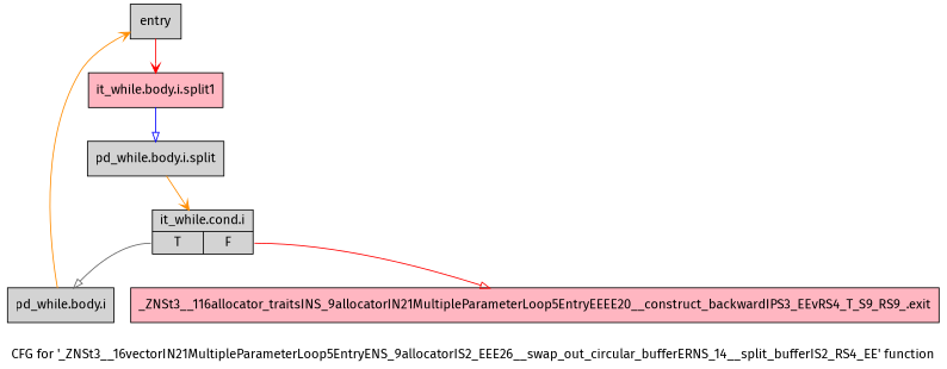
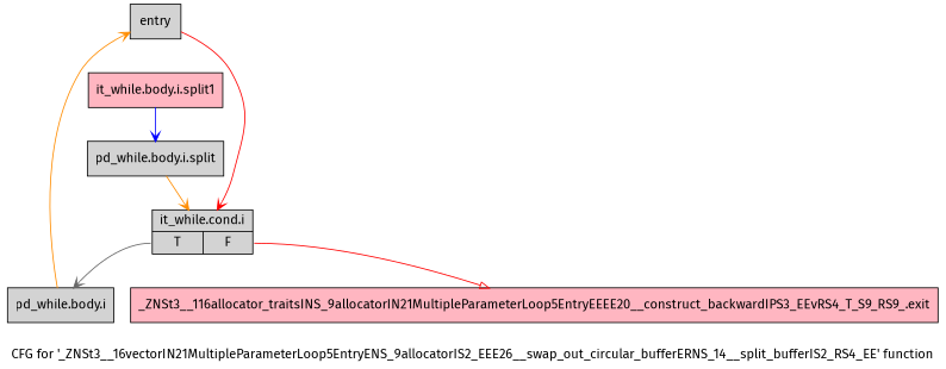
  digraph {
    fontname="Fira Sans"
    label="CFG for '_ZNSt3__16vectorIN21MultipleParameterLoop5EntryENS_9allocatorIS2_EEE26__swap_out_circular_bufferERNS_14__split_bufferIS2_RS4_EE' function"
    node [fillcolor=lightgrey fontname="Fira Sans" shape=record style=filled]
    edge [arrowhead=vee color=red fontname="Fira Sans"]
    n1 [label="{entry}"]
    n2 [label="{it_while.cond.i|{<s0>T|<s1>F}}"]
    n3 [label="{pd_while.body.i}"]
    n4 [fillcolor=lightpink label="{_ZNSt3__116allocator_traitsINS_9allocatorIN21MultipleParameterLoop5EntryEEEE20__construct_backwardIPS3_EEvRS4_T_S9_RS9_.exit}"]
    n5 [fillcolor=lightpink label="{it_while.body.i.split1}"]
    n6 [label="{pd_while.body.i.split}"]
-   n1 -> n5
-   n2 -> n3 [arrowhead=onormal color=gray40 tailport=s0]
+   n1 -> n2
+   n2 -> n3 [color=gray40 tailport=s0]
    n2 -> n4 [arrowhead=onormal tailport=s1]
    n3 -> n1 [color=darkorange]
-   n5 -> n6 [arrowhead=onormal color=blue]
+   n5 -> n6 [color=blue]
    n6 -> n2 [color=darkorange]
  }
